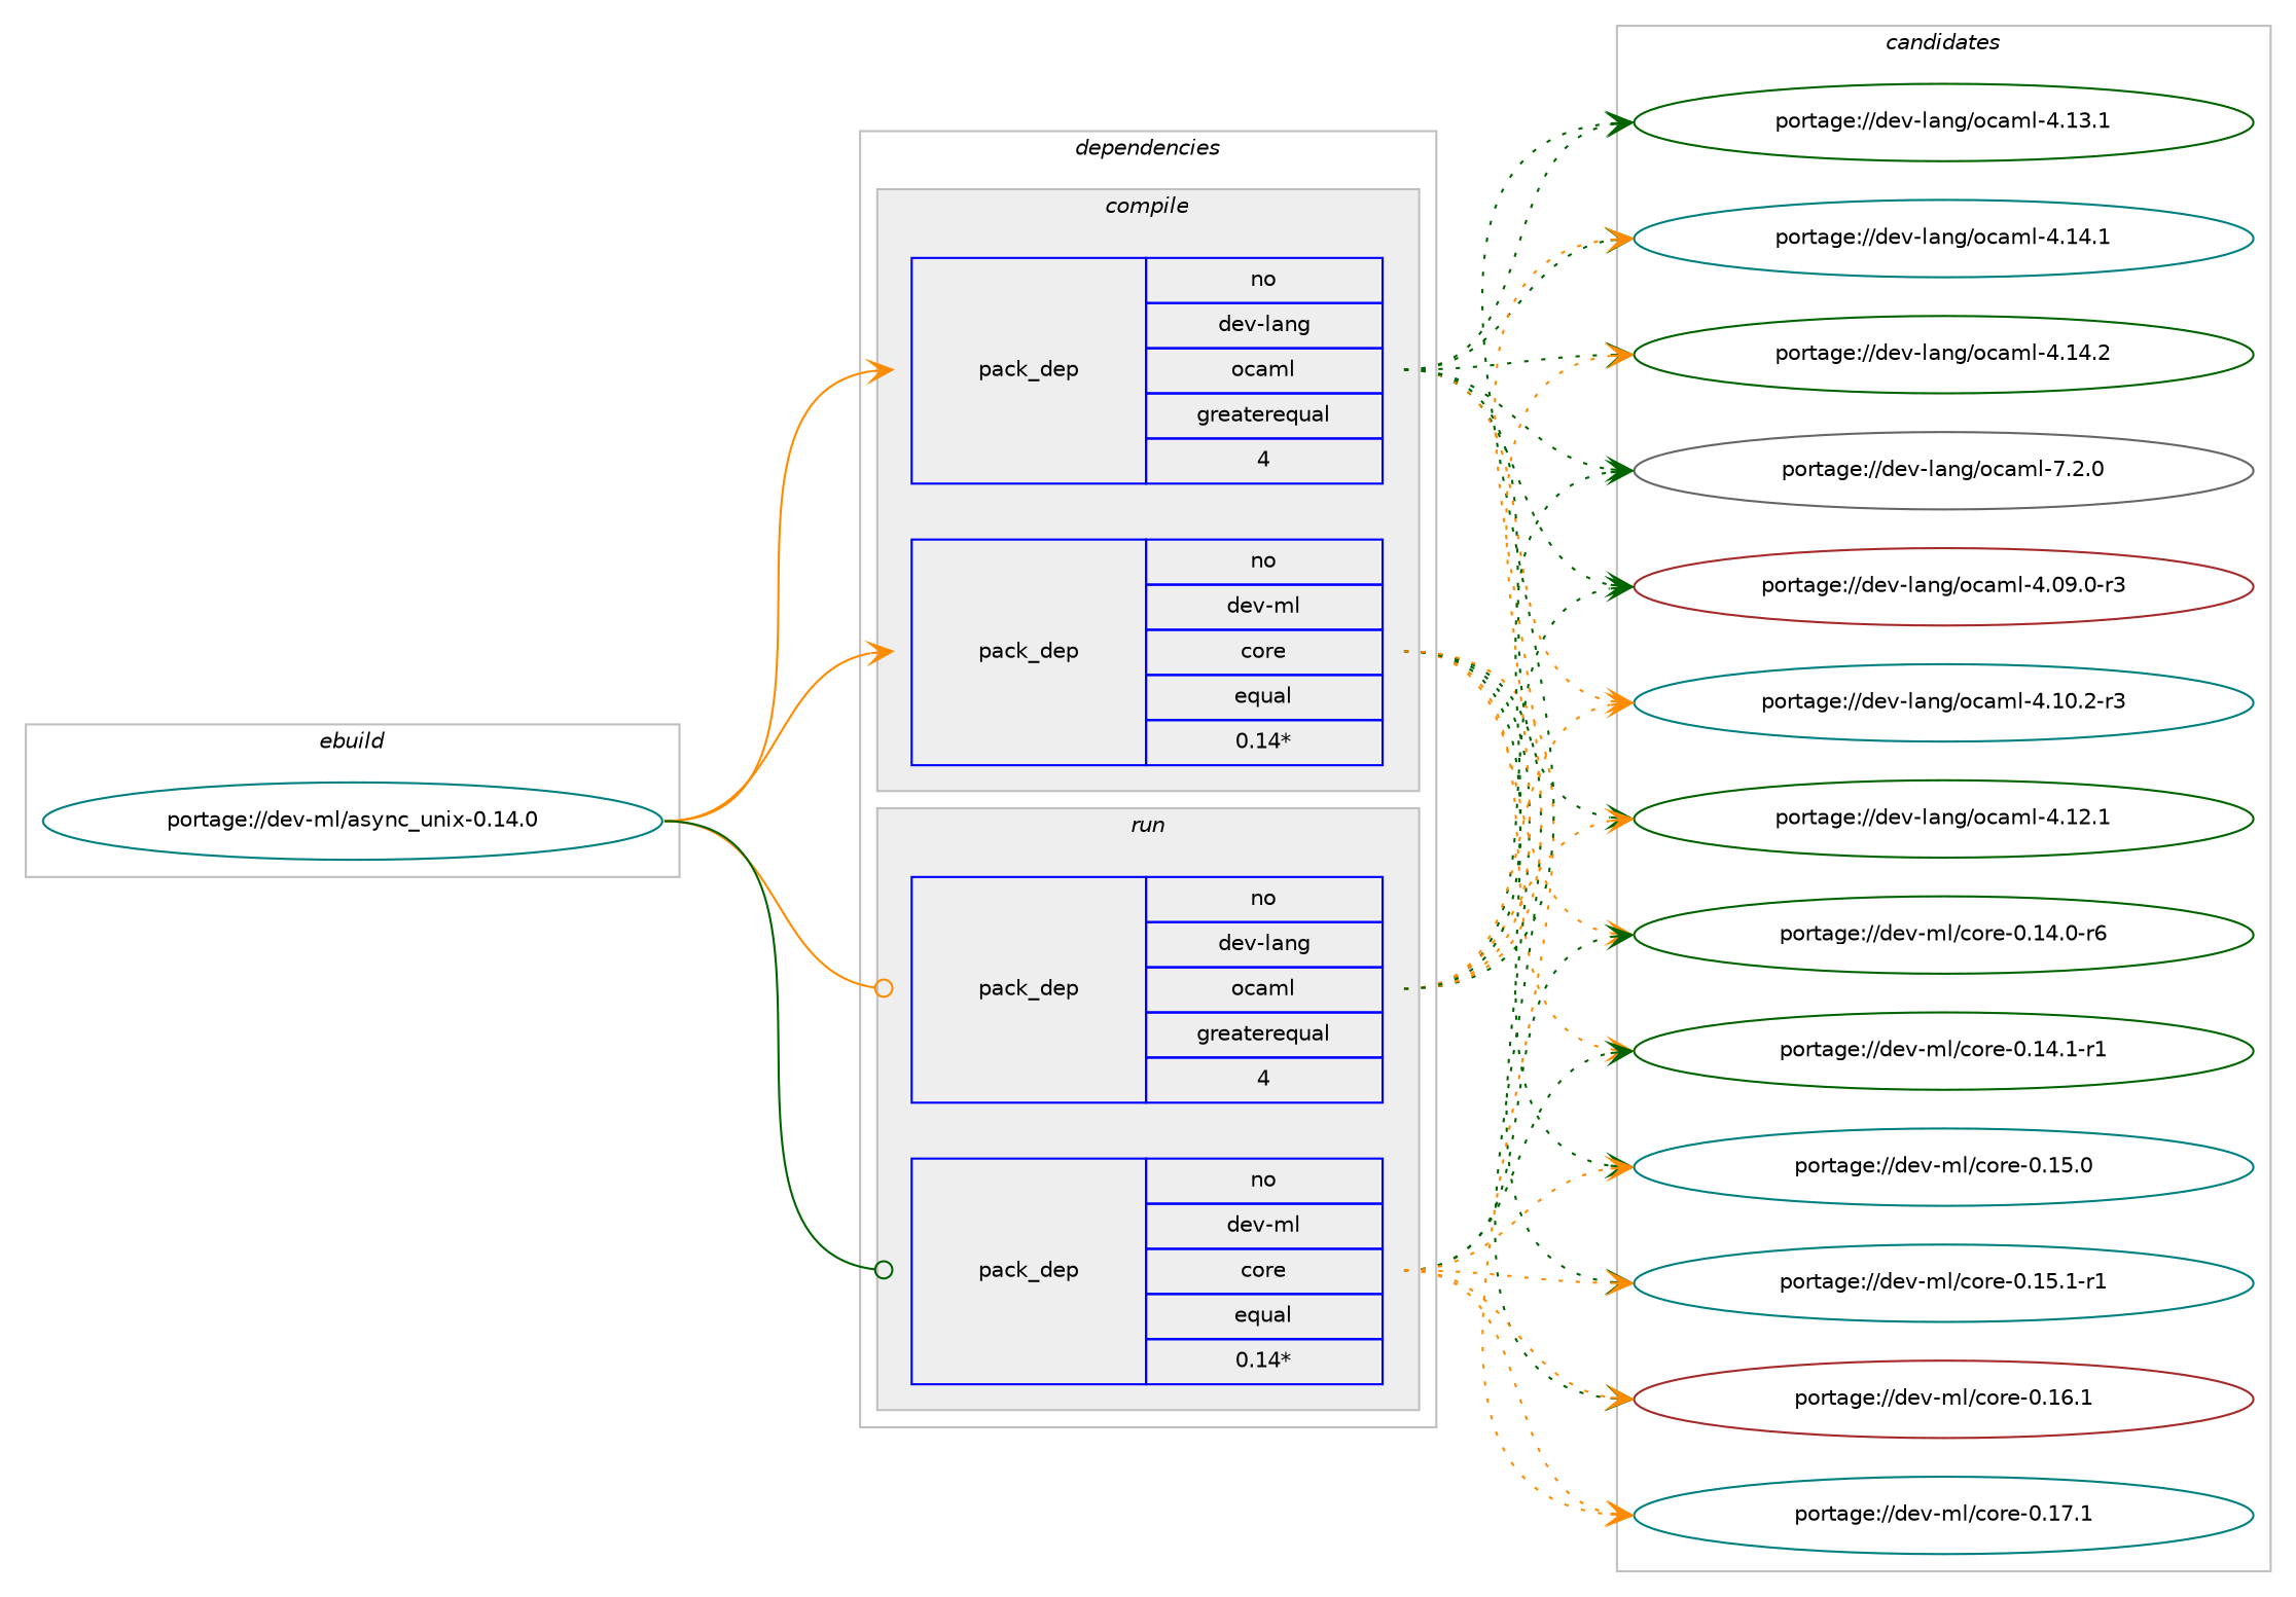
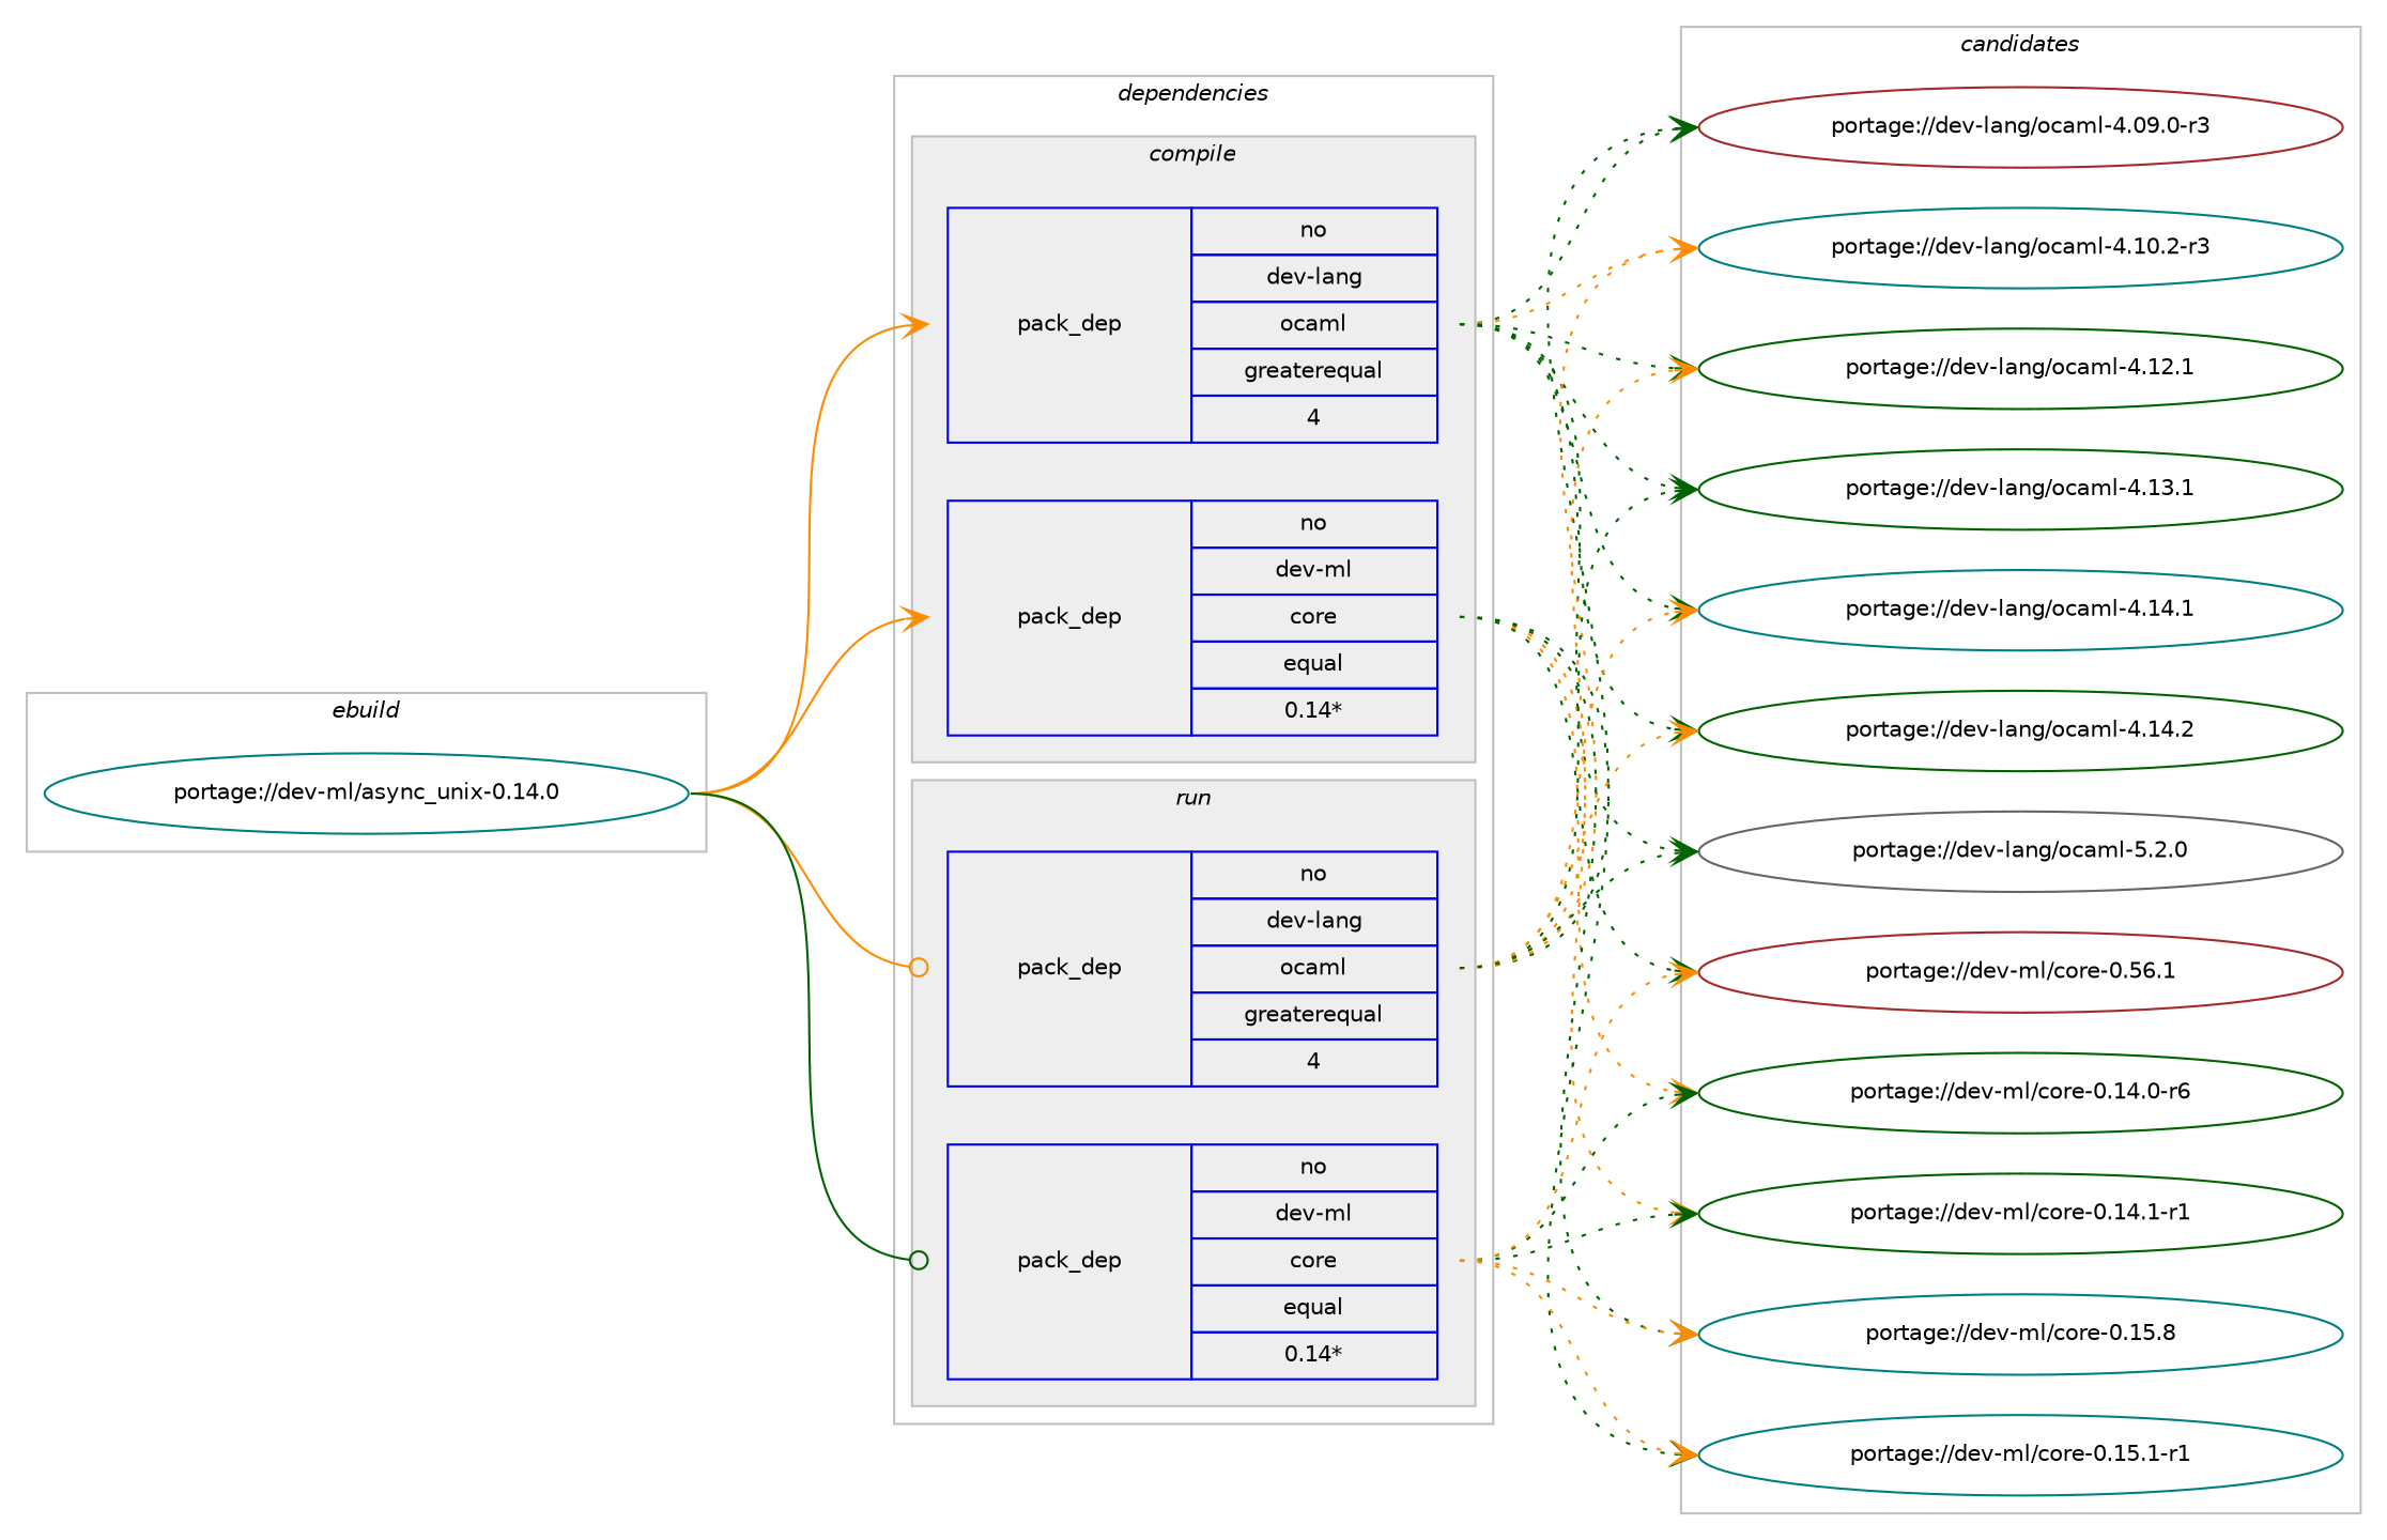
  digraph {
    compound=true
    concentrate=true
    fontname=Helvetica
    fontsize=10
    newrank=true
    rankdir=LR
    ranksep=1.5
    node [color=teal fontname=Helvetica fontsize=10]
    edge [arrowhead=vee color=darkorange headport=w style=dotted tailport=e weight=100]
    n1 [label="portage://dev-ml/async_unix-0.14.0" width=4]
    n2 [color=blue label=<<TABLE BORDER="0" CELLBORDER="1" CELLSPACING="0" CELLPADDING="4" WIDTH="220"><TR><TD ROWSPAN="6" CELLPADDING="30">pack_dep</TD></TR><TR><TD WIDTH="110">no</TD></TR><TR><TD>dev-lang</TD></TR><TR><TD>ocaml</TD></TR><TR><TD>greaterequal</TD></TR><TR><TD>4</TD></TR></TABLE>> shape=none]
    n3 [color=blue label=<<TABLE BORDER="0" CELLBORDER="1" CELLSPACING="0" CELLPADDING="4" WIDTH="220"><TR><TD ROWSPAN="6" CELLPADDING="30">pack_dep</TD></TR><TR><TD WIDTH="110">no</TD></TR><TR><TD>dev-ml</TD></TR><TR><TD>core</TD></TR><TR><TD>equal</TD></TR><TR><TD>0.14*</TD></TR></TABLE>> shape=none]
    n4 [color=blue label=<<TABLE BORDER="0" CELLBORDER="1" CELLSPACING="0" CELLPADDING="4" WIDTH="220"><TR><TD ROWSPAN="6" CELLPADDING="30">pack_dep</TD></TR><TR><TD WIDTH="110">no</TD></TR><TR><TD>dev-lang</TD></TR><TR><TD>ocaml</TD></TR><TR><TD>greaterequal</TD></TR><TR><TD>4</TD></TR></TABLE>> shape=none]
    n5 [color=blue label=<<TABLE BORDER="0" CELLBORDER="1" CELLSPACING="0" CELLPADDING="4" WIDTH="220"><TR><TD ROWSPAN="6" CELLPADDING="30">pack_dep</TD></TR><TR><TD WIDTH="110">no</TD></TR><TR><TD>dev-ml</TD></TR><TR><TD>core</TD></TR><TR><TD>equal</TD></TR><TR><TD>0.14*</TD></TR></TABLE>> shape=none]
    n6 [color=brown label="portage://dev-lang/ocaml-4.09.0-r3" width=4]
    n7 [label="portage://dev-lang/ocaml-4.10.2-r3" width=4]
    n8 [color=darkgreen label="portage://dev-lang/ocaml-4.12.1" width=4]
    n9 [color=darkgreen label="portage://dev-lang/ocaml-4.13.1" width=4]
    n10 [label="portage://dev-lang/ocaml-4.14.1" width=4]
    n11 [color=darkgreen label="portage://dev-lang/ocaml-4.14.2" width=4]
-   n12 [color=gray40 label="portage://dev-lang/ocaml-7.2.0" width=4]
+   n12 [color=gray40 label="portage://dev-lang/ocaml-5.2.0" width=4]
    n13 [color=darkgreen label="portage://dev-ml/core-0.14.0-r6" width=4]
    n14 [color=darkgreen label="portage://dev-ml/core-0.14.1-r1" width=4]
-   n15 [label="portage://dev-ml/core-0.15.0" width=4]
+   n15 [label="portage://dev-ml/core-0.15.8" width=4]
    n16 [label="portage://dev-ml/core-0.15.1-r1" width=4]
-   n17 [color=brown label="portage://dev-ml/core-0.16.1" width=4]
-   n18 [label="portage://dev-ml/core-0.17.1" width=4]
+   n17 [color=brown label="portage://dev-ml/core-0.56.1" width=4]
    subgraph cluster_1 {
      color=gray
      label=<<i>ebuild</i>>
      rank=same
      n1
    }
    subgraph cluster_2 {
      color=gray
      label=<<i>dependencies</i>>
      subgraph cluster_3 {
        color=gray
        fillcolor="#eeeeee"
        label=<<i>compile</i>>
        style=filled
        subgraph sub_4 {
          color=gray
          fillcolor="#eeeeee"
          label=<<i>compile</i>>
          style=filled
          n2
        }
        subgraph sub_5 {
          color=gray
          fillcolor="#eeeeee"
          label=<<i>compile</i>>
          style=filled
          n3
        }
      }
      subgraph cluster_6 {
        color=gray
        fillcolor="#eeeeee"
        label=<<i>compile and run</i>>
        style=filled
      }
      subgraph cluster_7 {
        color=gray
        fillcolor="#eeeeee"
        label=<<i>run</i>>
        style=filled
        subgraph sub_8 {
          color=gray
          fillcolor="#eeeeee"
          label=<<i>run</i>>
          style=filled
          n4
        }
        subgraph sub_9 {
          color=gray
          fillcolor="#eeeeee"
          label=<<i>run</i>>
          style=filled
          n5
        }
      }
    }
    subgraph cluster_10 {
      color=gray
      label=<<i>candidates</i>>
      rank=same
      subgraph sub_11 {
        color=black
        label=<<i>candidates</i>>
        nodesep=1
        rank=same
        n6
        n7
        n8
        n9
        n10
        n11
        n12
      }
      subgraph sub_12 {
        color=black
        label=<<i>candidates</i>>
        nodesep=1
        rank=same
        n13
        n14
        n15
        n16
        n17
-       n18
      }
      subgraph sub_13 {
        color=black
        label=<<i>candidates</i>>
        nodesep=1
        rank=same
        n6
        n7
        n8
        n9
        n10
        n11
        n12
      }
      subgraph sub_14 {
        color=black
        label=<<i>candidates</i>>
        nodesep=1
        rank=same
        n13
        n14
        n15
        n16
        n17
-       n18
      }
    }
    n1 -> n2 [style=solid weight=20]
    n1 -> n3 [style=solid weight=20]
    n1 -> n4 [arrowhead=odot style=solid weight=20]
    n1 -> n5 [arrowhead=odot color=darkgreen style=solid weight=20]
    n2 -> n6 [color=darkgreen]
    n2 -> n7
    n2 -> n8 [color=darkgreen]
    n2 -> n9 [color=darkgreen]
    n2 -> n10 [color=darkgreen]
    n2 -> n11 [color=darkgreen]
    n2 -> n12 [color=darkgreen]
    n3 -> n13
    n3 -> n14
    n3 -> n15 [color=darkgreen]
    n3 -> n16 [color=darkgreen]
    n3 -> n17 [color=darkgreen]
-   n3 -> n18
    n4 -> n6 [color=darkgreen]
    n4 -> n7
    n4 -> n8
    n4 -> n9 [color=darkgreen]
    n4 -> n10
    n4 -> n11
    n4 -> n12 [color=darkgreen]
    n5 -> n13 [color=darkgreen]
    n5 -> n14 [color=darkgreen]
    n5 -> n15
    n5 -> n16
    n5 -> n17
-   n5 -> n18
  }
